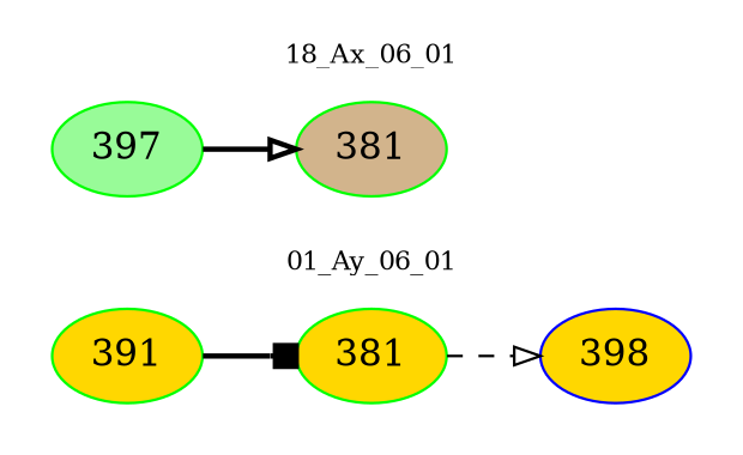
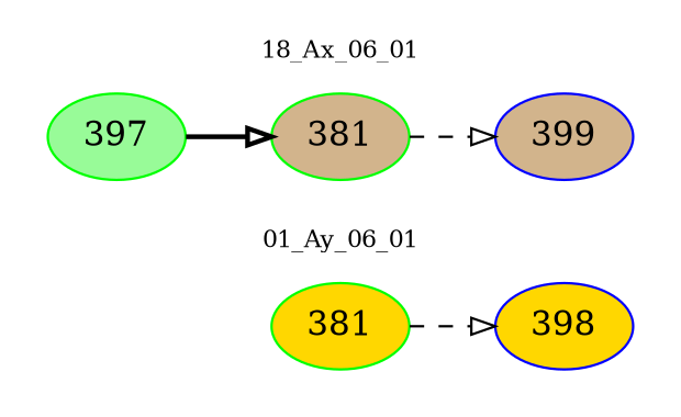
  digraph {
    rankdir=LR
    node [color=green fillcolor=gold style=filled]
    edge [arrowhead=onormal color=black style=bold]
-   n1 [label=391]
    n2 [label=381]
    n3 [color=blue label=398]
    n4 [fillcolor=palegreen label=397]
    n5 [fillcolor=tan label=381]
+   n6 [color=blue fillcolor=tan label=399]
    subgraph cluster_1 {
      color=white
      fontsize=10
      label="01_Ay_06_01"
-     n1
      n2
      n3
    }
    subgraph cluster_2 {
      color=white
      fontsize=10
      label="18_Ax_06_01"
      n4
      n5
+     n6
    }
-   n1 -> n2 [arrowhead=box]
    n2 -> n3 [style=dashed]
    n4 -> n5
+   n5 -> n6 [style=dashed]
  }
